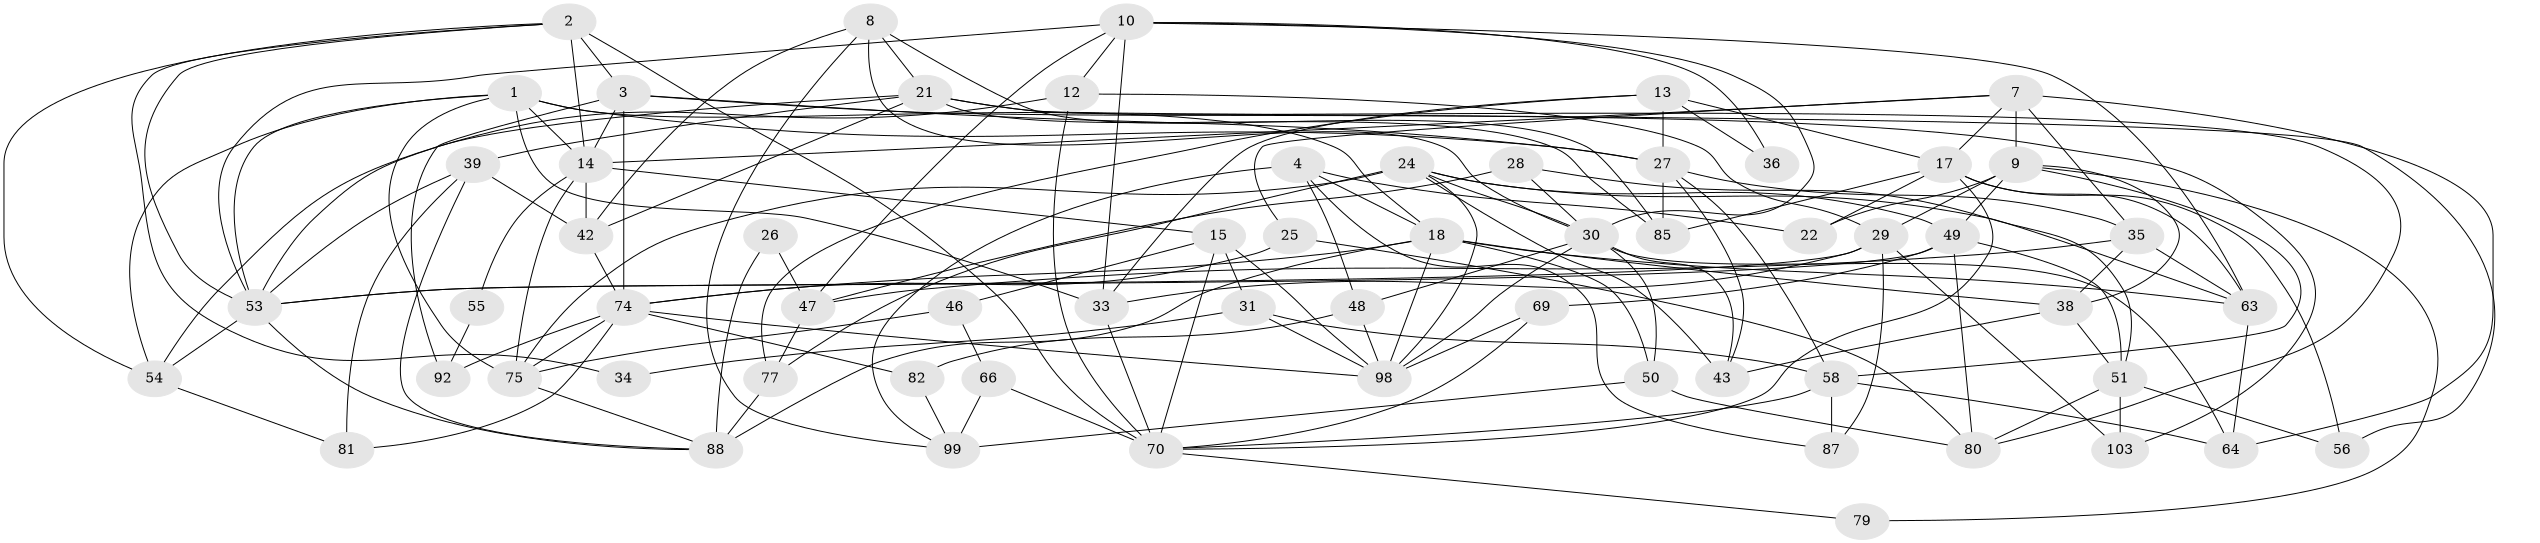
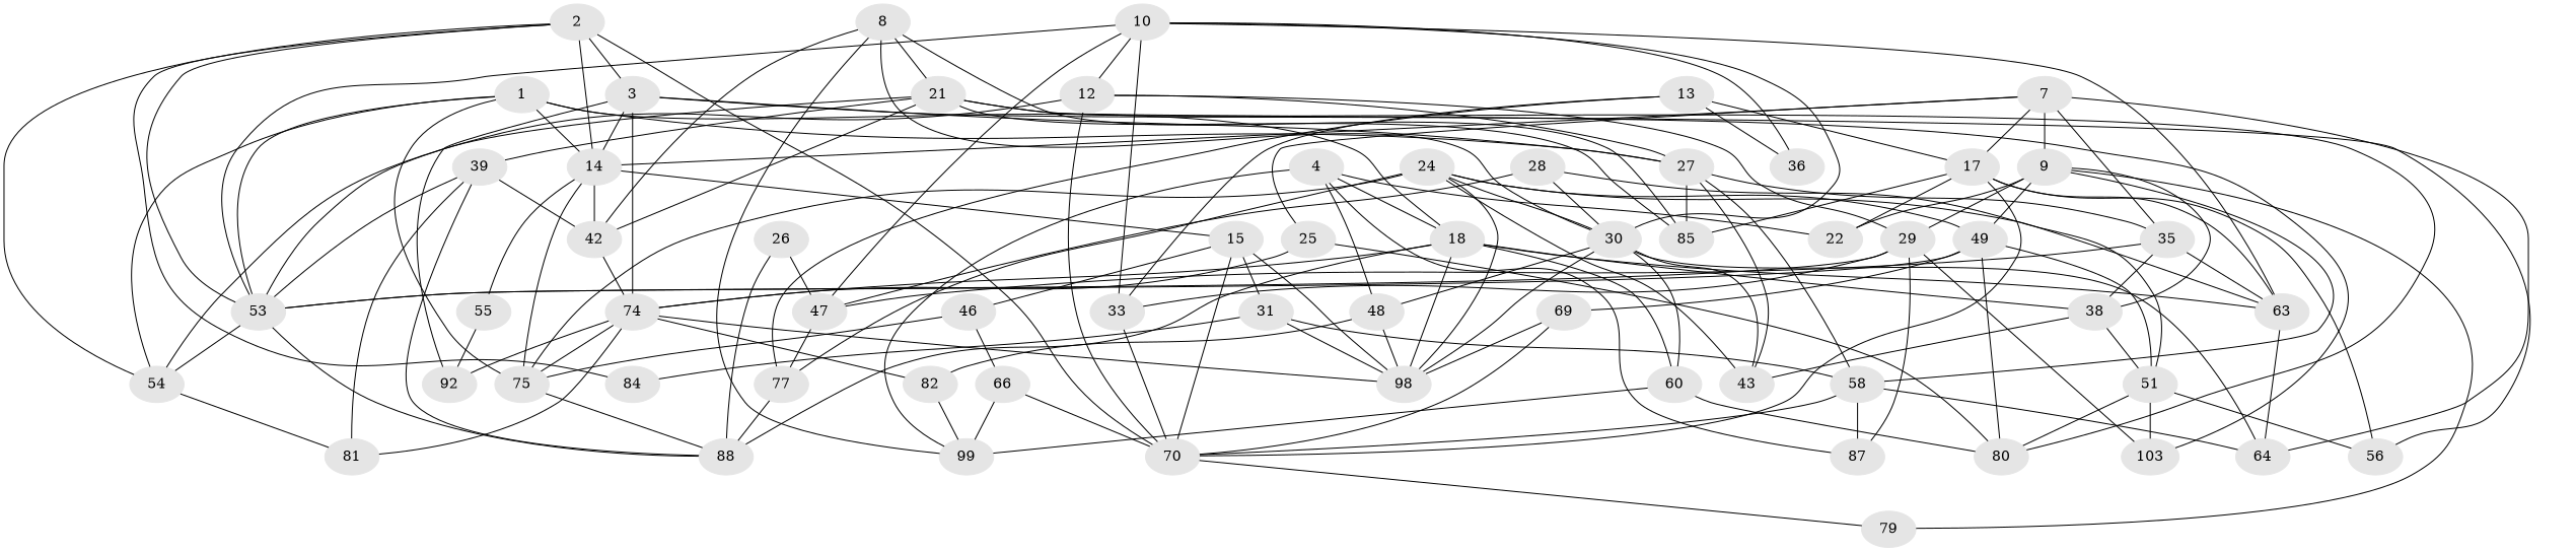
  graph {
    node [color=gray90 style=filled]
    1 [super="+19"]
    14 [super="+45"]
    18 [super="+20"]
    27 [super="+67"]
    33 [super="+44"]
    53 [super="+60"]
    54
    75 [super="+89"]
    42 [super="+61"]
    15 [super="+78"]
    55
    74 [super="+97"]
    38 [super="+65"]
    63 [super="+73"]
    98 [super="+100"]
-   50 [super="+86"]
+   50 [super="+86" label=60]
    88 [super="+94"]
    35
    85
    58 [super="+101"]
    43
    70 [super="+83"]
    81
    2 [super="+23"]
    3 [super="+6"]
-   84 [label=34]
+   84
    92
    103
    79
    82
    4 [super="+5"]
    22
    48 [super="+59"]
    87
    99 [super="+102"]
    7 [super="+57"]
    9 [super="+11"]
    17 [super="+34"]
    25 [super="+37"]
    64 [super="+76"]
    29 [super="+96"]
    49 [super="+93"]
    56
    80
    47 [super="+91"]
    8 [super="+32"]
    21 [super="+41"]
    30 [super="+62"]
    39 [super="+72"]
    51 [super="+95"]
    69
    10 [super="+68"]
    12 [super="+52"]
    36
    77 [super="+90"]
    13 [super="+16"]
    31
    46
    66
    24 [super="+71"]
    26 [super="+40"]
    28
    1 -- 14
    1 -- 18
    1 -- 27
-   1 -- 33
    1 -- 53
    1 -- 54
    1 -- 75
    14 -- 75
    14 -- 42
    14 -- 15
    14 -- 55
    18 -- 74
    18 -- 38
    18 -- 63
    18 -- 98
    18 -- 50
    18 -- 88
    27 -- 35
    27 -- 85
    27 -- 58
    27 -- 43
    33 -- 70
    53 -- 54
    53 -- 88
    54 -- 81
    75 -- 88
    42 -- 74
    15 -- 98
    15 -- 70
    15 -- 31
    15 -- 46
    55 -- 92
    74 -- 75
    74 -- 98
    74 -- 81
    74 -- 92
    74 -- 82
    38 -- 43
    38 -- 51
    63 -- 64
    50 -- 99 [weight=2]
    50 -- 80
    35 -- 38
    35 -- 63
    35 -- 47
    58 -- 70
    58 -- 87
    58 -- 64
    70 -- 79
    2 -- 14
    2 -- 53
    2 -- 54
    2 -- 70
    2 -- 3 [weight=2]
    2 -- 84
    3 -- 14
    3 -- 27
    3 -- 74
    3 -- 92
    3 -- 103
    82 -- 99
    4 -- 18
    4 -- 22
    4 -- 48 [weight=2]
    4 -- 87
    4 -- 99
    48 -- 98
    48 -- 82
    7 -- 14
    7 -- 35
    7 -- 9 [weight=2]
    7 -- 17
    7 -- 25
    7 -- 64
    9 -- 38
    9 -- 58
    9 -- 79
    9 -- 22
    9 -- 29
    9 -- 49
    17 -- 63
    17 -- 85
    17 -- 70
    17 -- 22
    17 -- 56
    25 -- 74
    25 -- 80
    29 -- 33
    29 -- 53
    29 -- 103
    29 -- 87
    49 -- 53
    49 -- 80
    49 -- 51
    49 -- 69
    47 -- 77
    8 -- 42
    8 -- 85
    8 -- 99
    8 -- 21
    8 -- 30
    21 -- 53
    21 -- 42
    21 -- 85
    21 -- 56
    21 -- 80
    21 -- 39
    30 -- 98
    30 -- 50
    30 -- 43
    30 -- 48
    30 -- 64
    39 -- 53
    39 -- 42
    39 -- 88
    39 -- 81
    51 -- 103
    51 -- 56
    51 -- 80
    69 -- 98
    69 -- 70
    10 -- 33 [weight=2]
    10 -- 53
    10 -- 63
    10 -- 47
    10 -- 30
    10 -- 12
    10 -- 36
    12 -- 54
    12 -- 70
    12 -- 29
    77 -- 88
-   13 -- 27
+   12 -- 27
    13 -- 33
    13 -- 17
    13 -- 36
    13 -- 77
    31 -- 98
    31 -- 58
    31 -- 84
    46 -- 75
    46 -- 66
    66 -- 70
    66 -- 99
    24 -- 75
    24 -- 63
    24 -- 98
    24 -- 43
    24 -- 49
    24 -- 30
    24 -- 77
    26 -- 88 [weight=2]
    26 -- 47
    28 -- 47
    28 -- 30
    28 -- 51
  }
